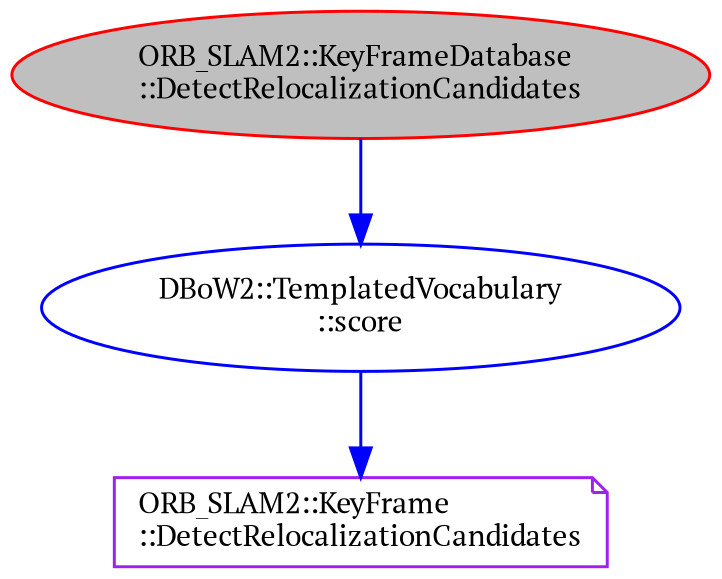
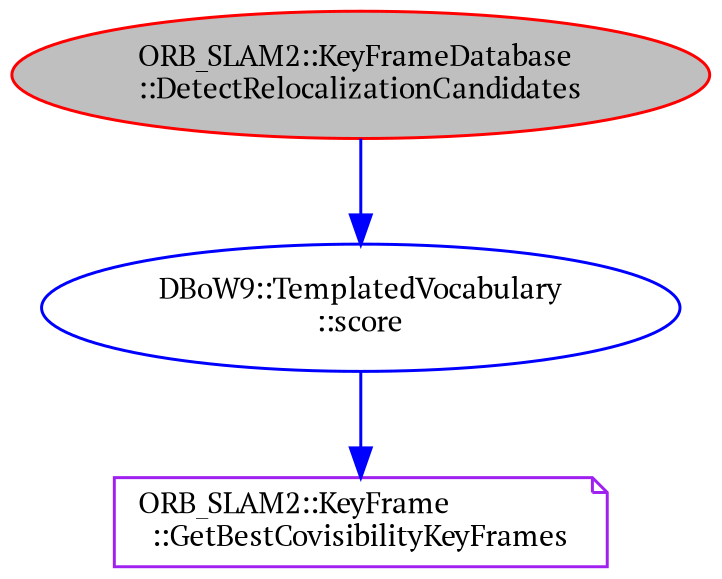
  digraph {
    fontname="PT Serif"
    rankdir=TB
    node [fillcolor=white fontname="PT Serif" fontsize=10 shape=ellipse style=filled]
    edge [color=blue fontname="PT Serif" fontsize=10 labelfontname=Helvetica labelfontsize=10 style=solid]
    n1 [color=red fillcolor=grey75 fontcolor=black height=0.2 label="ORB_SLAM2::KeyFrameDatabase\l::DetectRelocalizationCandidates" width=0.4]
-   n2 [color=blue height=0.2 label="DBoW2::TemplatedVocabulary\l::score" width=0.4]
-   n3 [color=purple height=0.2 label="ORB_SLAM2::KeyFrame\l::DetectRelocalizationCandidates" shape=note width=0.4]
+   n2 [color=blue height=0.2 label="DBoW9::TemplatedVocabulary\l::score" width=0.4]
+   n3 [color=purple height=0.2 label="ORB_SLAM2::KeyFrame\l::GetBestCovisibilityKeyFrames" shape=note width=0.4]
    n1 -> n2
    n2 -> n3
  }
